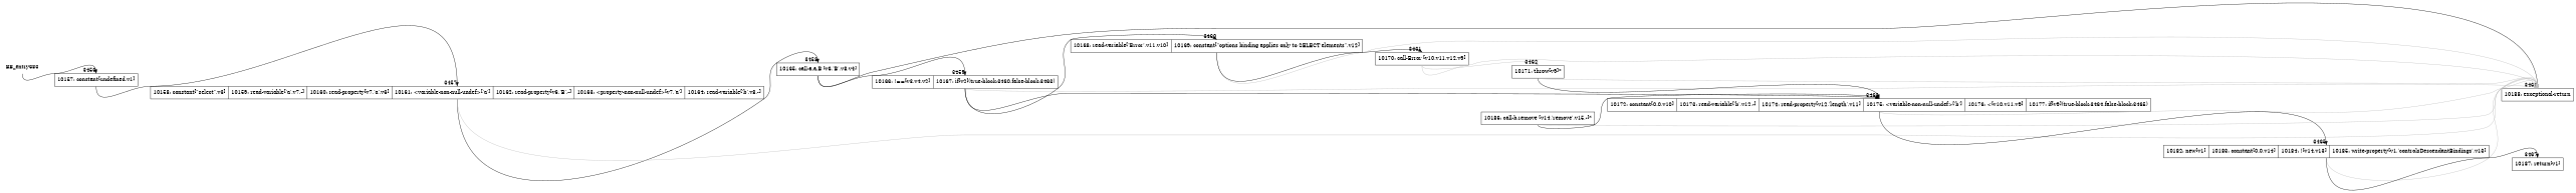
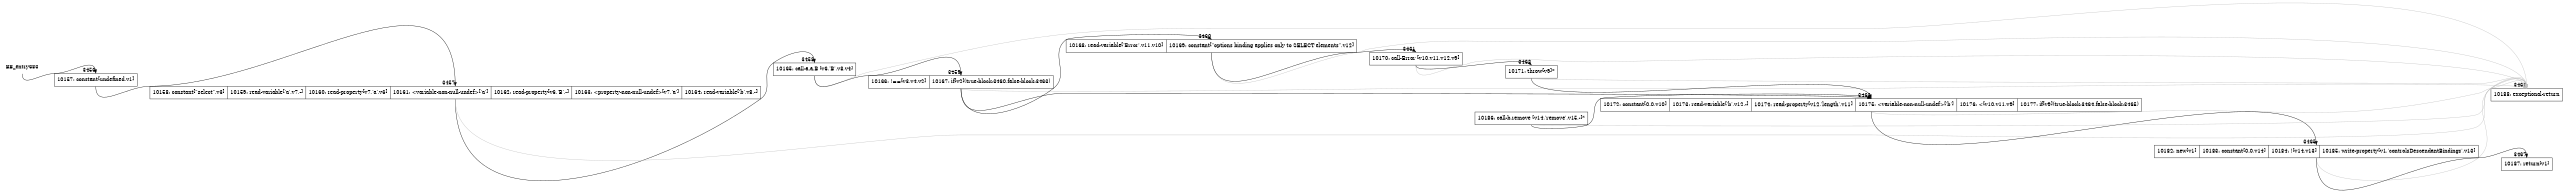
  digraph {
    rankdir=LR
    node [shape=record]
    edge [headport=n tailport=s]
    n1 [label=BB_entry683 shape=none]
    n2 [label="{10157: constant[undefined,v1]}"]
    n3 [label="{10158: constant[\"select\",v3]|10159: read-variable['a',v7,-]|10160: read-property[v7,'a',v6]|10161: \<variable-non-null-undef\>['a']|10162: read-property[v6,'B',-]|10163: \<property-non-null-undef\>[v7,'a']|10164: read-variable['b',v8,-]}"]
    n4 [label="{10165: call-a.a.B [v6,'B',v8,v4]}"]
    n5 [label="{10188: exceptional-return}"]
    n6 [label="{10166: !==[v3,v4,v2]|10167: if[v2](true-block:3460,false-block:3463)}"]
    n7 [label="{10168: read-variable['Error',v11,v10]|10169: constant[\"options binding applies only to SELECT elements\",v12]}"]
    n8 [label="{10172: constant[0.0,v10]|10173: read-variable['b',v12,-]|10174: read-property[v12,'length',v11]|10175: \<variable-non-null-undef\>['b']|10176: \<[v10,v11,v9]|10177: if[v9](true-block:3464,false-block:3465)}"]
    n9 [label="{10170: call-Error [v10,v11,v12,v9]}"]
    n10 [label="{10182: new[v1]|10183: constant[0.0,v14]|10184: ![v14,v13]|10185: write-property[v1,'controlsDescendantBindings',v13]}"]
    n11 [label="{10171: throw[v9]*}"]
    n12 [label="{10187: return[v1]}"]
    n13 [label="{10186: call-b.remove [v14,'remove',v15,-]*}"]
    n1 -> n2 [headlabel="    3456"]
    n2 -> n3 [headlabel="      3457"]
    n3 -> n4 [headlabel="      3458"]
    n3 -> n5 [color=gray headlabel="      3468"]
-   n4 -> n5 [color=black]
+   n4 -> n5 [color=gray]
    n4 -> n6 [headlabel="      3459"]
    n6 -> n5 [color=gray]
    n6 -> n7 [headlabel="      3460"]
    n6 -> n8 [headlabel="      3463"]
    n7 -> n5 [color=gray]
    n7 -> n9 [headlabel="      3461"]
    n8 -> n5 [color=gray]
    n8 -> n10 [headlabel="      3465"]
    n9 -> n5 [color=gray]
-   n9 -> n11 [headlabel="      3462" color=gray]
+   n9 -> n11 [headlabel="      3462"]
    n10 -> n5 [color=gray]
    n10 -> n12 [headlabel="      3467"]
    n11 -> n5 [color=gray]
    n11 -> n8
    n13 -> n5 [color=gray]
    n13 -> n8
  }
